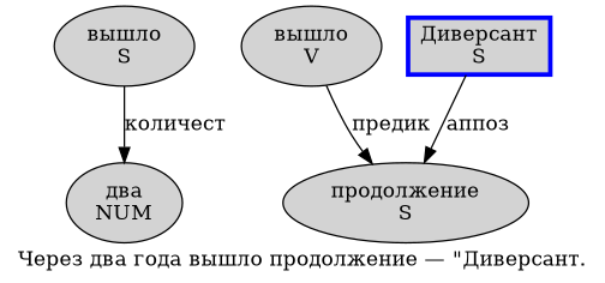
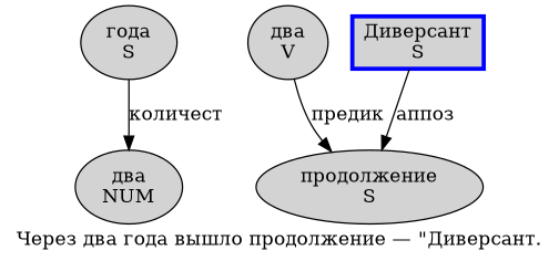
  digraph {
    label="Через два года вышло продолжение — \"Диверсант."
    node [fillcolor=lightgray penwidth=1 shape=ellipse style=filled]
-   n1 [label="вышло\nS"]
+   n1 [label="года\nS"]
    n2 [label="два\nNUM"]
-   n3 [label="вышло\nV"]
+   n3 [label="два\nV"]
    n4 [label="продолжение\nS"]
    n5 [color=blue label="Диверсант\nS" penwidth=3 shape=box]
    n1 -> n2 [label="количест"]
    n3 -> n4 [label="предик"]
    n5 -> n4 [label="аппоз"]
  }
